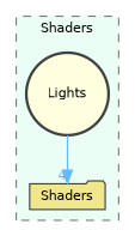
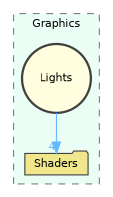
  digraph {
    compound=true
    node [color=grey25 fontname=Helvetica fontsize=10]
    n1 [fillcolor=khaki height=0.2 label=Shaders shape=folder style=filled width=0.4]
    n2 [fillcolor=lightyellow height=0.2 label=Lights shape=circle style="filled,bold" width=0.4]
    subgraph cluster_1 {
      bgcolor="#ebfef5"
      fontname=Helvetica
      fontsize=10
-     label=Shaders
+     label=Graphics
      pencolor=grey50
      style="filled,dashed"
      n1
      n2
    }
    n2 -> n1 [color=steelblue1 fontcolor=steelblue1 fontname=Helvetica fontsize=10 headlabel=4 labeldistance=1.5 labelfontname=Helvetica labelfontsize=10 arrowhead=normal]
  }
